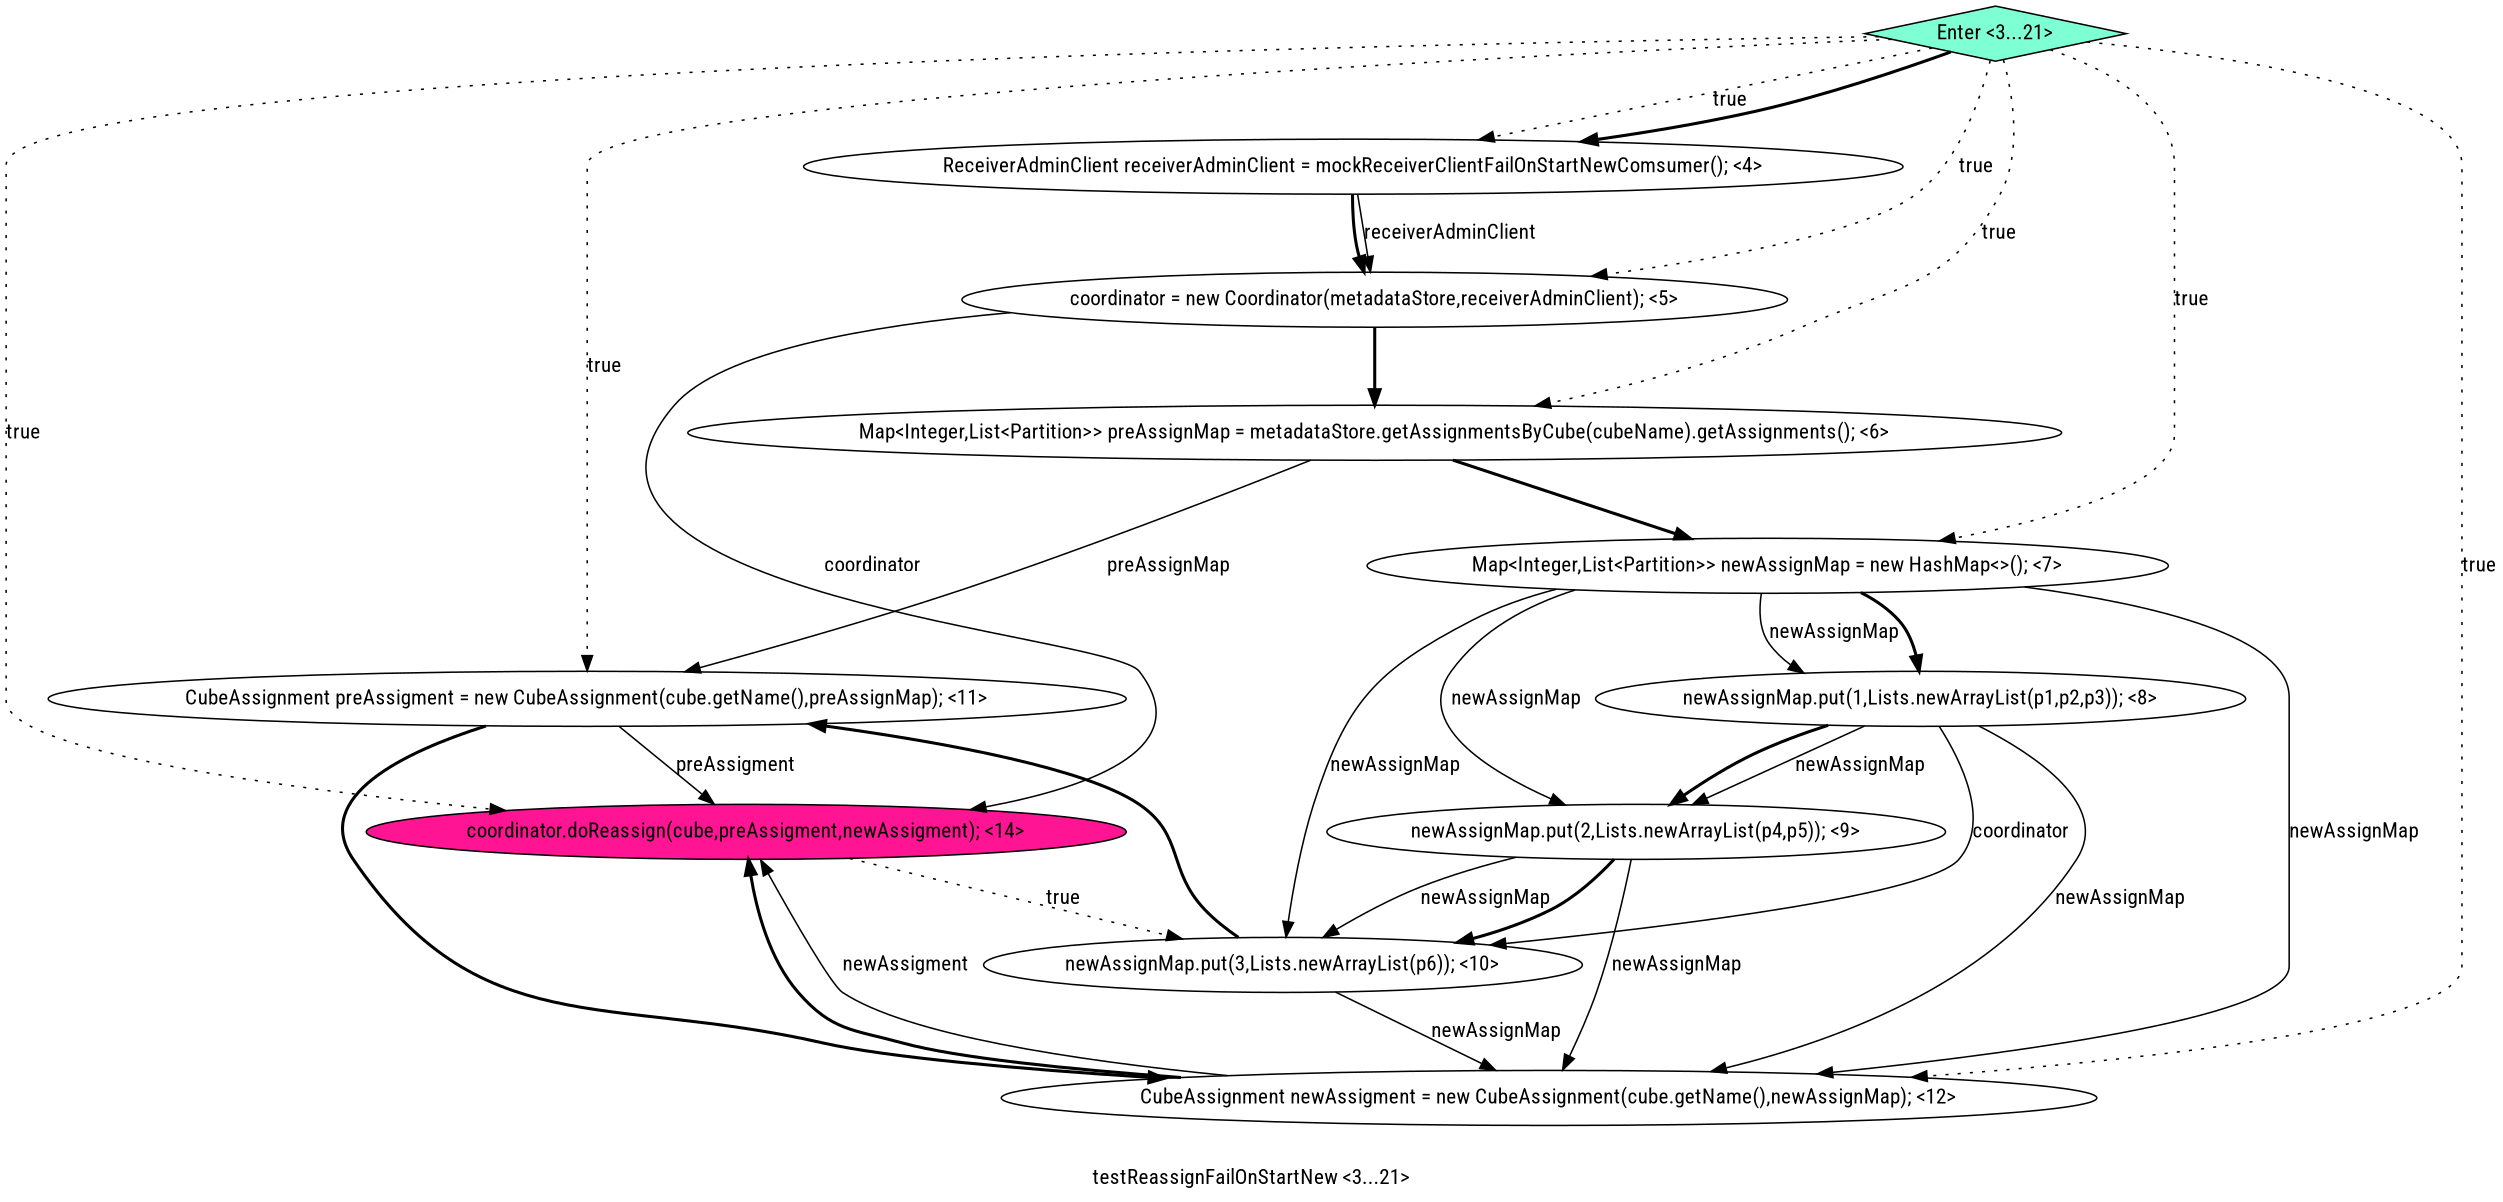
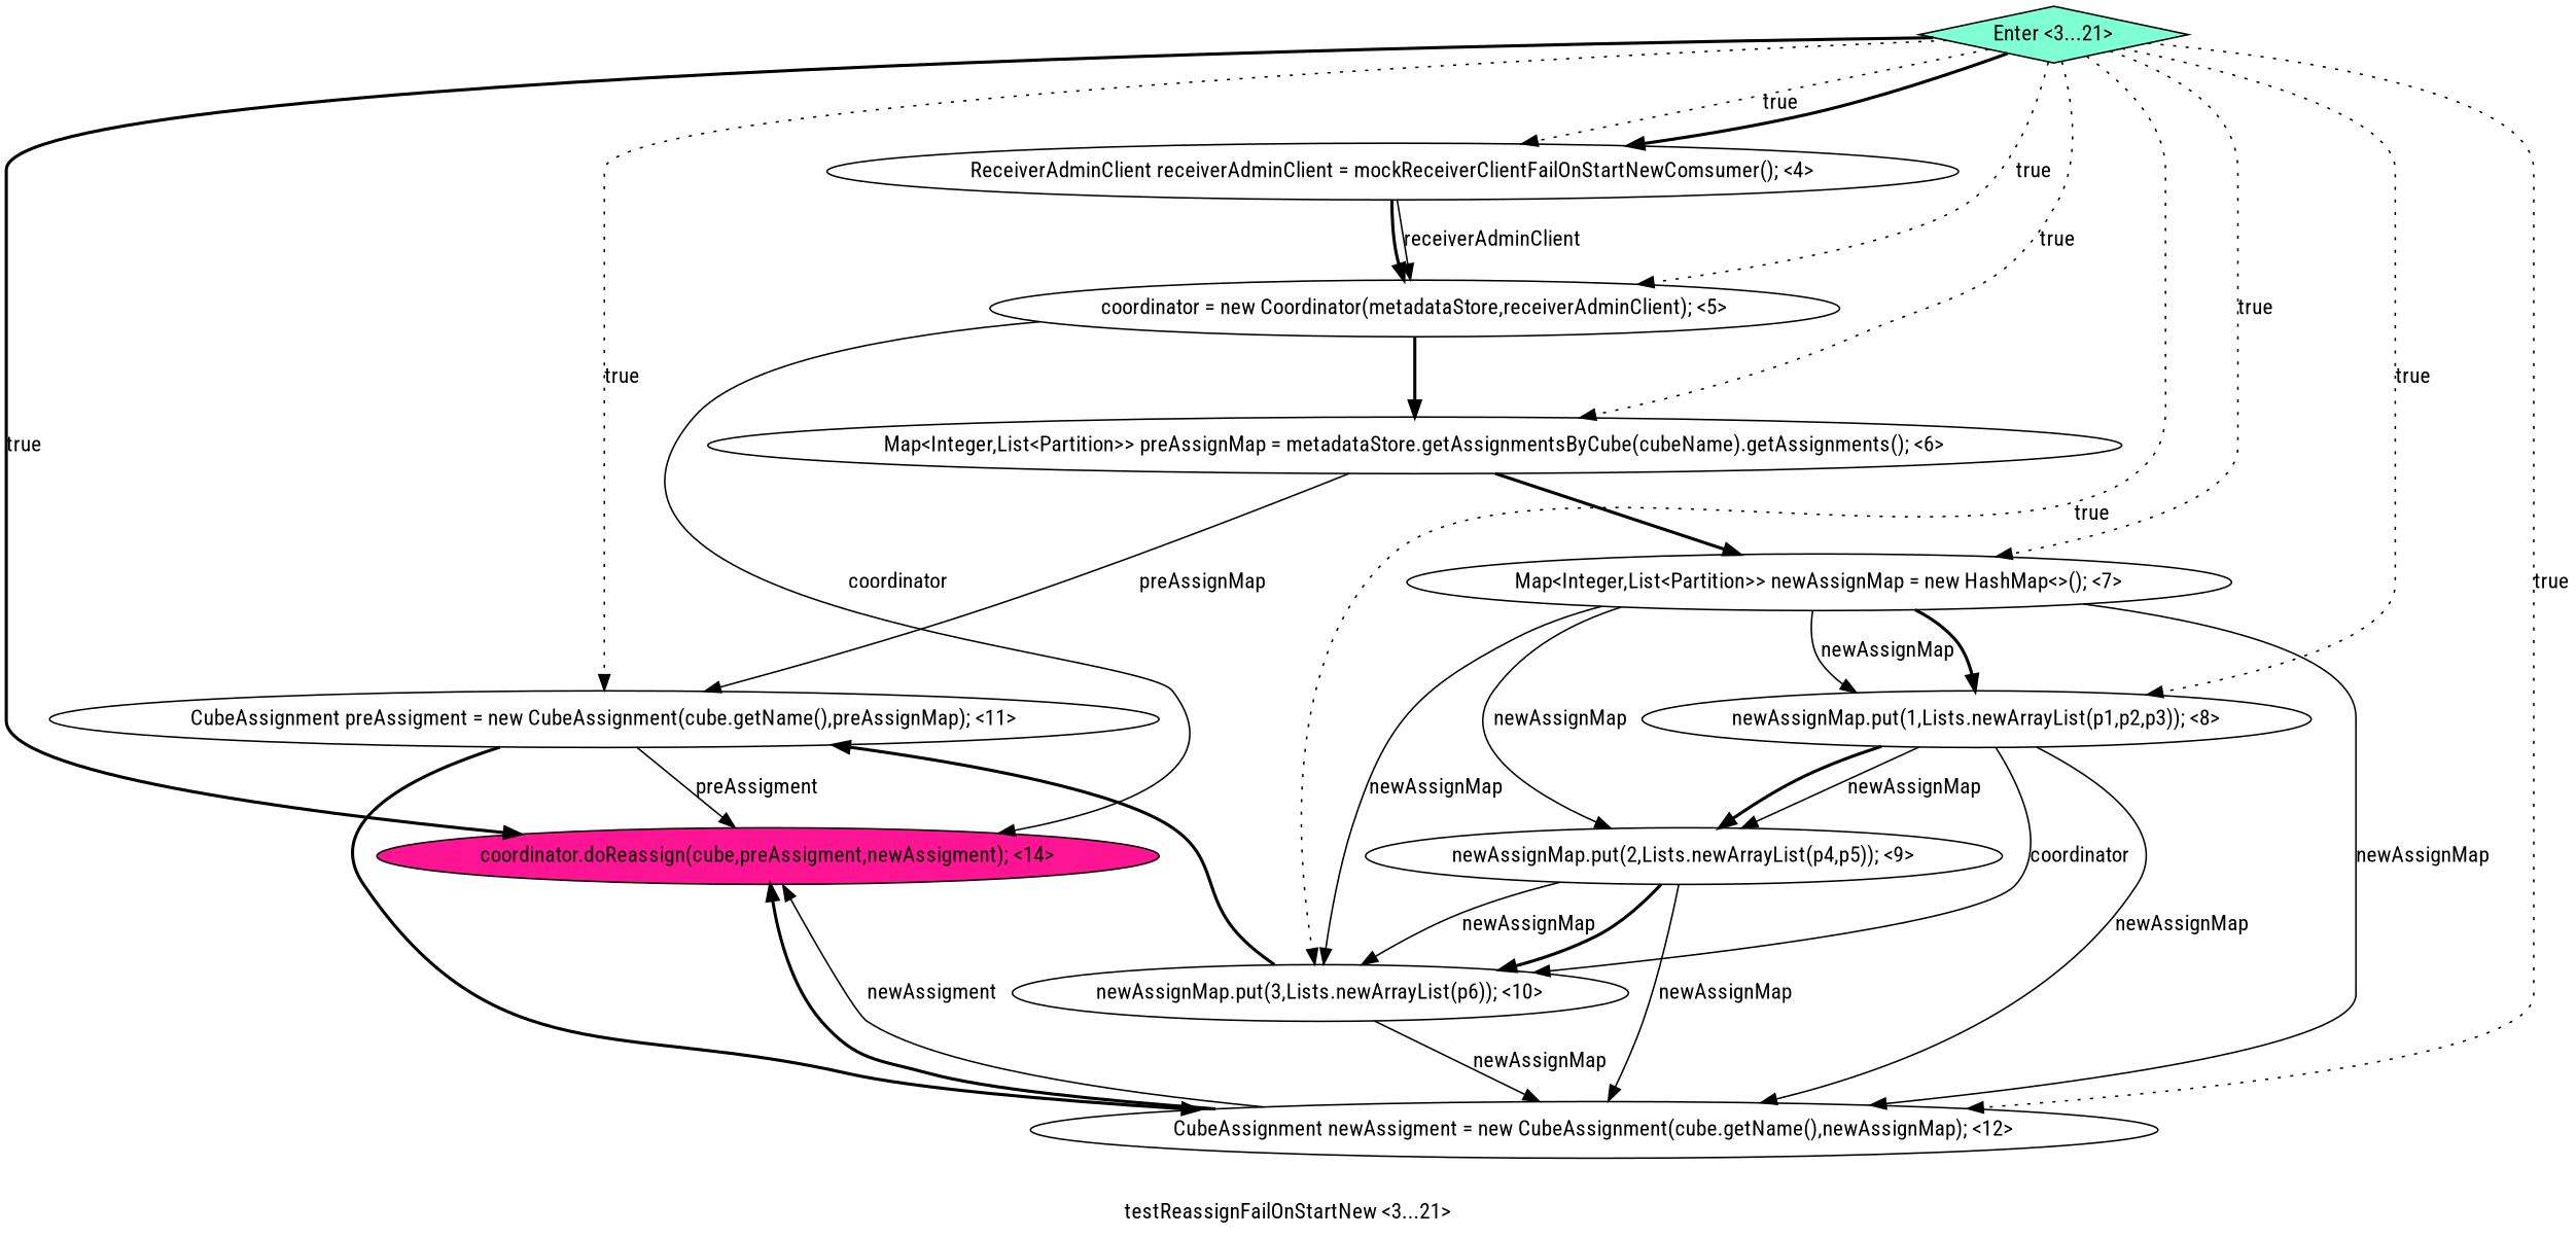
  digraph {
    fontname="Roboto Condensed"
    label="testReassignFailOnStartNew <3...21>"
    node [fillcolor=white fontname="Roboto Condensed" shape=ellipse style=filled]
    edge [fontname="Roboto Condensed" style=solid]
    n1 [label="coordinator = new Coordinator(metadataStore,receiverAdminClient); <5>"]
    n2 [label="Map<Integer,List<Partition>> preAssignMap = metadataStore.getAssignmentsByCube(cubeName).getAssignments(); <6>"]
    n3 [fillcolor=deeppink label="coordinator.doReassign(cube,preAssigment,newAssigment); <14>"]
    n4 [label="CubeAssignment preAssigment = new CubeAssignment(cube.getName(),preAssignMap); <11>"]
    n5 [label="Map<Integer,List<Partition>> newAssignMap = new HashMap<>(); <7>"]
    n6 [label="CubeAssignment newAssigment = new CubeAssignment(cube.getName(),newAssignMap); <12>"]
    n7 [label="newAssignMap.put(2,Lists.newArrayList(p4,p5)); <9>"]
    n8 [label="newAssignMap.put(3,Lists.newArrayList(p6)); <10>"]
    n9 [label="newAssignMap.put(1,Lists.newArrayList(p1,p2,p3)); <8>"]
    n10 [label="ReceiverAdminClient receiverAdminClient = mockReceiverClientFailOnStartNewComsumer(); <4>"]
    n11 [fillcolor=aquamarine label="Enter <3...21>" shape=diamond]
    n1 -> n2 [style=bold]
    n1 -> n3 [label=coordinator]
    n2 -> n4 [label=preAssignMap]
    n2 -> n5 [style=bold]
    n4 -> n3 [label=preAssigment]
    n4 -> n6 [style=bold]
    n5 -> n6 [label=newAssignMap]
    n5 -> n7 [label=newAssignMap]
    n5 -> n8 [label=newAssignMap]
    n5 -> n9 [label=newAssignMap]
    n5 -> n9 [style=bold]
    n6 -> n3 [label=newAssigment]
    n6 -> n3 [style=bold]
    n7 -> n6 [label=newAssignMap]
    n7 -> n8 [label=newAssignMap]
    n7 -> n8 [style=bold]
    n8 -> n4 [style=bold]
    n8 -> n6 [label=newAssignMap]
    n9 -> n6 [label=newAssignMap]
    n9 -> n7 [label=newAssignMap]
    n9 -> n7 [style=bold]
    n9 -> n8 [label=coordinator]
    n10 -> n1 [label=receiverAdminClient]
    n10 -> n1 [style=bold]
    n11 -> n1 [label=true style=dotted]
    n11 -> n2 [label=true style=dotted]
-   n11 -> n3 [label=true style=dotted]
+   n11 -> n3 [label=true style=bold]
    n11 -> n4 [label=true style=dotted]
    n11 -> n5 [label=true style=dotted]
    n11 -> n6 [label=true style=dotted]
-   n3 -> n8 [label=true style=dotted]
+   n11 -> n8 [label=true style=dotted]
+   n11 -> n9 [label=true style=dotted]
    n11 -> n10 [label=true style=dotted]
    n11 -> n10 [style=bold]
  }
